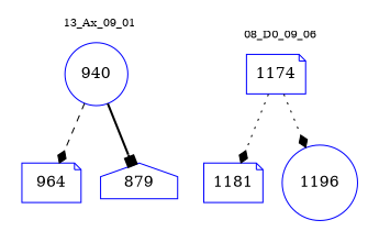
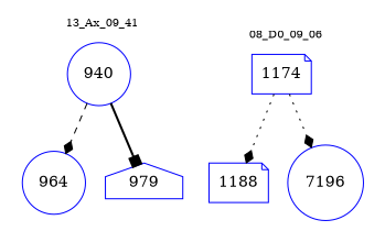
  digraph {
    node [color=blue shape=circle]
    edge [arrowhead=diamond color=black style=dotted]
    n1 [label=940]
-   n2 [label=964 shape=note]
-   n3 [label=879 shape=house]
+   n2 [label=964]
+   n3 [label=979 shape=house]
    n4 [label=1174 shape=note]
-   n5 [label=1181 shape=note]
-   n6 [label=1196]
+   n5 [label=1188 shape=note]
+   n6 [label=7196]
    subgraph cluster_1 {
      color=white
      fontsize=10
-     label="13_Ax_09_01"
+     label="13_Ax_09_41"
      n1
      n2
      n3
    }
    subgraph cluster_2 {
      color=white
      fontsize=10
      label="08_D0_09_06"
      n4
      n5
      n6
    }
    n1 -> n2 [style=dashed]
    n1 -> n3 [arrowhead=box style=bold]
    n4 -> n5
    n4 -> n6
  }
